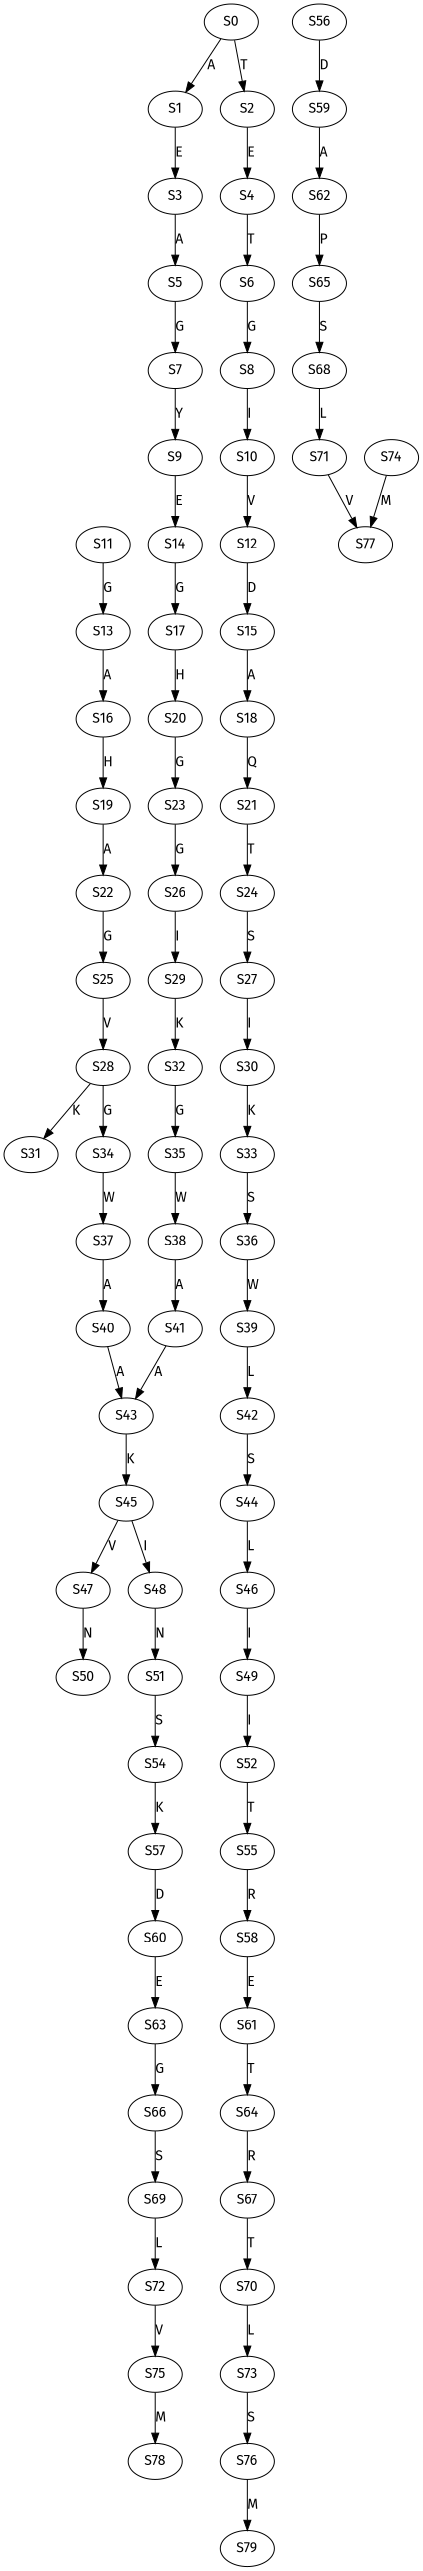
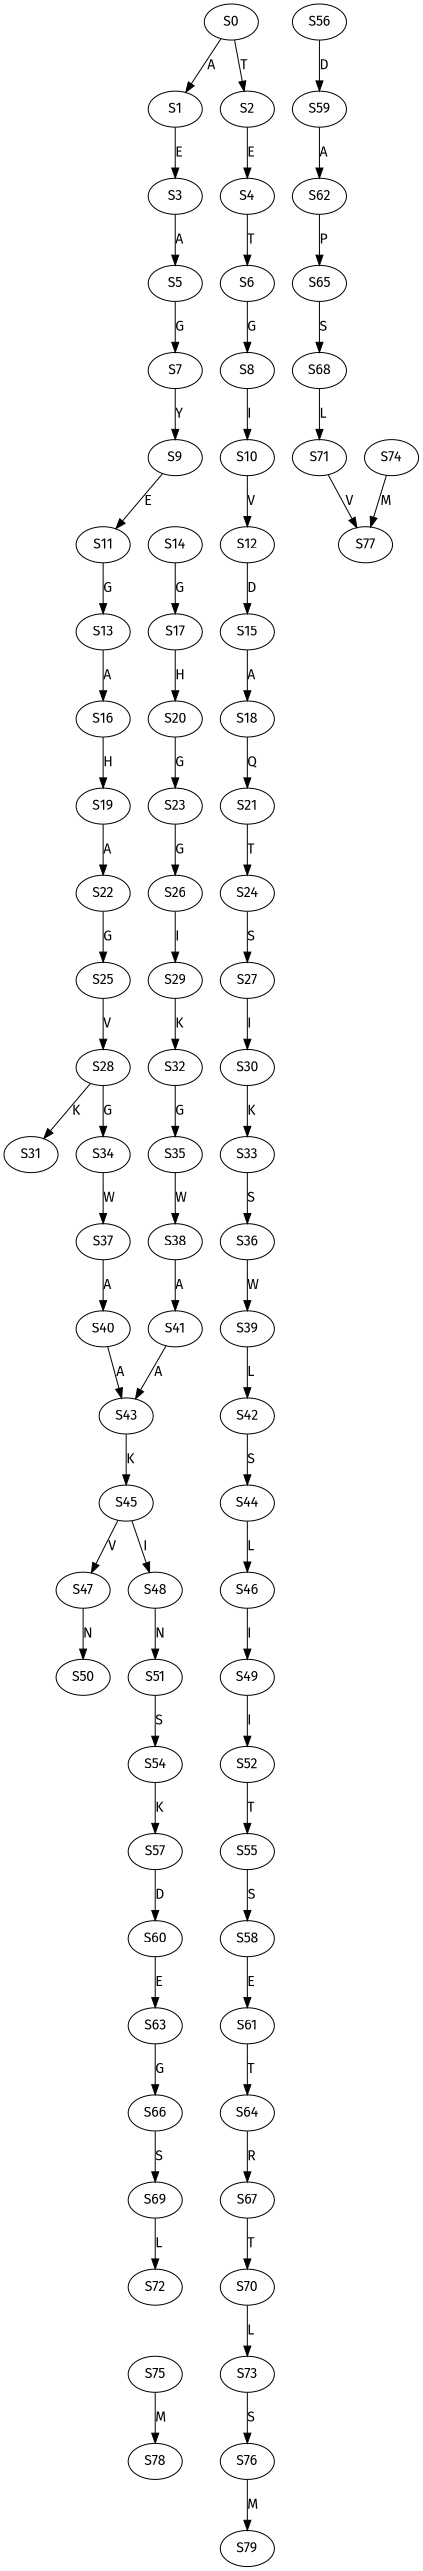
  strict digraph {
    fontname="Fira Sans"
    node [fontname="Fira Sans"]
    edge [fontname="Fira Sans"]
    S0
    S1
    S2
    S3
    S4
    S5
    S6
    S7
    S8
    S9
    S10
    S11
    S12
    S13
    S15
    S16
    S14
    S17
    S18
    S19
    S20
    S21
    S22
    S23
    S24
    S25
    S26
    S27
    S28
    S29
    S30
    S31
    S34
    S32
    S33
    S35
    S36
    S37
    S38
    S39
    S40
    S41
    S42
    S43
    S44
    S45
    S46
    S47
    S48
    S49
    S50
    S51
    S52
    S54
    S55
    S57
    S58
    S56
    S59
    S60
    S61
    S62
    S63
    S64
    S65
    S66
    S67
    S68
    S69
    S70
    S71
    S72
    S73
    S77
    S75
    S76
    S74
    S78
    S79
    S0 -> S1 [label=A]
    S0 -> S2 [label=T]
    S1 -> S3 [label=E]
    S2 -> S4 [label=E]
    S3 -> S5 [label=A]
    S4 -> S6 [label=T]
    S5 -> S7 [label=G]
    S6 -> S8 [label=G]
    S7 -> S9 [label=Y]
    S8 -> S10 [label=I]
-   S9 -> S14 [label=E]
+   S9 -> S11 [label=E]
    S10 -> S12 [label=V]
    S11 -> S13 [label=G]
    S12 -> S15 [label=D]
    S13 -> S16 [label=A]
    S15 -> S18 [label=A]
    S16 -> S19 [label=H]
    S14 -> S17 [label=G]
    S17 -> S20 [label=H]
    S18 -> S21 [label=Q]
    S19 -> S22 [label=A]
    S20 -> S23 [label=G]
    S21 -> S24 [label=T]
    S22 -> S25 [label=G]
    S23 -> S26 [label=G]
    S24 -> S27 [label=S]
    S25 -> S28 [label=V]
    S26 -> S29 [label=I]
    S27 -> S30 [label=I]
    S28 -> S31 [label=K]
    S28 -> S34 [label=G]
    S29 -> S32 [label=K]
    S30 -> S33 [label=K]
    S34 -> S37 [label=W]
    S32 -> S35 [label=G]
    S33 -> S36 [label=S]
    S35 -> S38 [label=W]
    S36 -> S39 [label=W]
    S37 -> S40 [label=A]
    S38 -> S41 [label=A]
    S39 -> S42 [label=L]
    S40 -> S43 [label=A]
    S41 -> S43 [label=A]
    S42 -> S44 [label=S]
    S43 -> S45 [label=K]
    S44 -> S46 [label=L]
    S45 -> S47 [label=V]
    S45 -> S48 [label=I]
    S46 -> S49 [label=I]
    S47 -> S50 [label=N]
    S48 -> S51 [label=N]
    S49 -> S52 [label=I]
    S51 -> S54 [label=S]
    S52 -> S55 [label=T]
    S54 -> S57 [label=K]
-   S55 -> S58 [label=R]
+   S55 -> S58 [label=S]
    S57 -> S60 [label=D]
    S58 -> S61 [label=E]
    S56 -> S59 [label=D]
    S59 -> S62 [label=A]
    S60 -> S63 [label=E]
    S61 -> S64 [label=T]
    S62 -> S65 [label=P]
    S63 -> S66 [label=G]
    S64 -> S67 [label=R]
    S65 -> S68 [label=S]
    S66 -> S69 [label=S]
    S67 -> S70 [label=T]
    S68 -> S71 [label=L]
    S69 -> S72 [label=L]
    S70 -> S73 [label=L]
    S71 -> S77 [label=V]
-   S72 -> S75 [label=V]
    S73 -> S76 [label=S]
    S75 -> S78 [label=M]
    S76 -> S79 [label=M]
    S74 -> S77 [label=M]
  }
